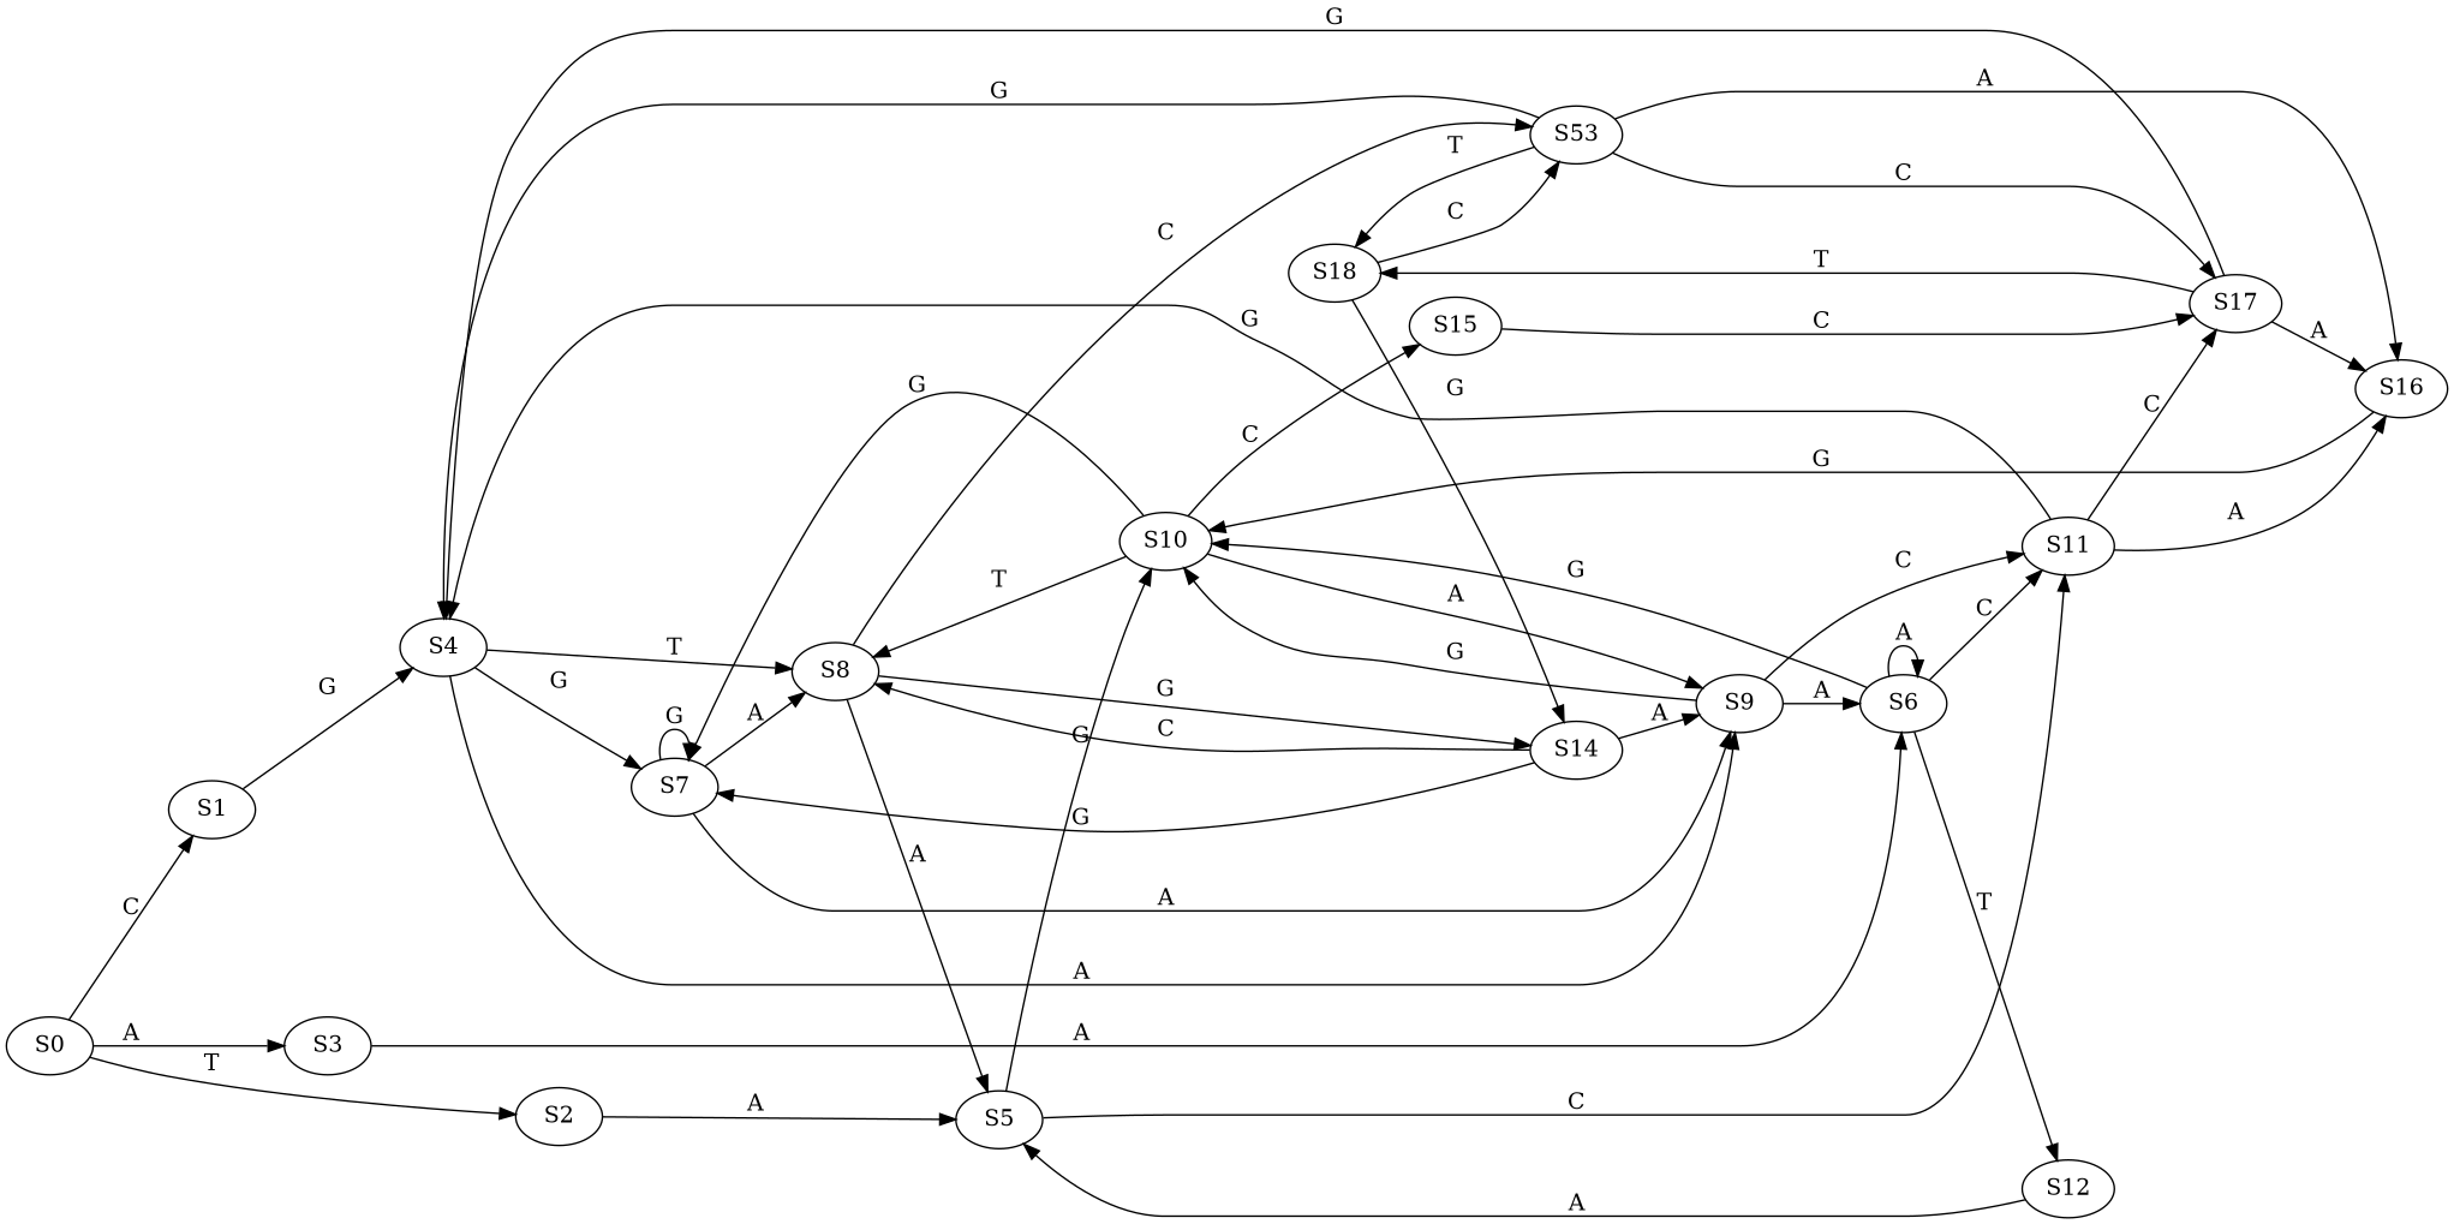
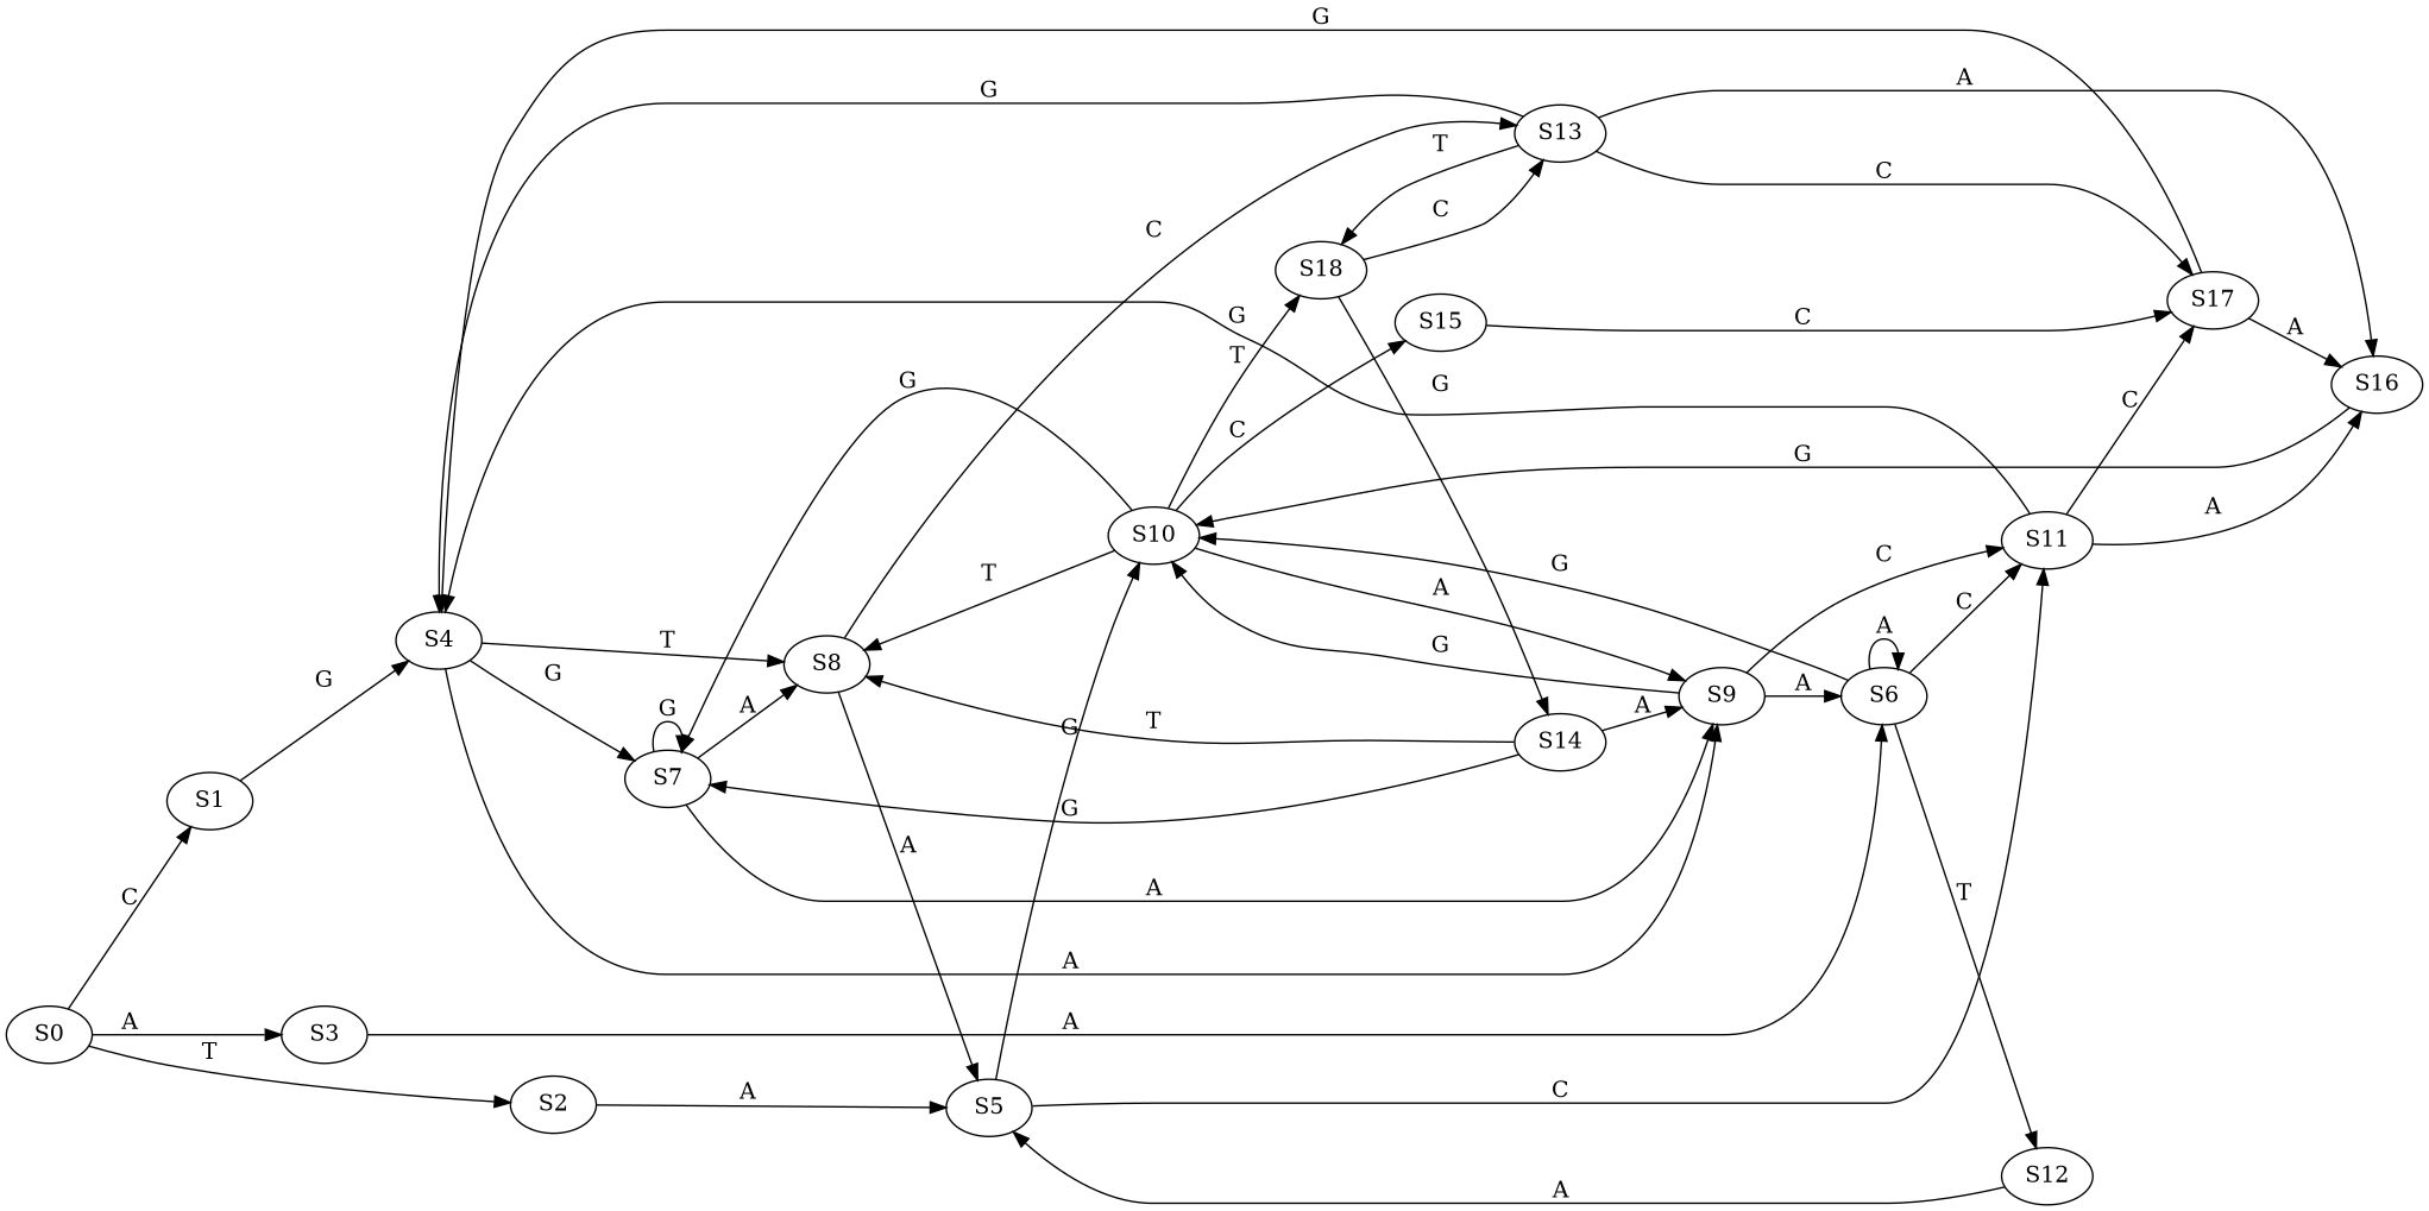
  strict digraph {
    rankdir=LR
    S0
    S1
    S2
    S3
    S4
    S5
    S6
    S7
    S8
    S9
    S10
    S11
    S12
-   S13 [label=S53]
+   S13
    S14
    S15
    S16
    S17
    S18
    S0 -> S1 [label=C]
    S0 -> S2 [label=T]
    S0 -> S3 [label=A]
    S1 -> S4 [label=G]
    S2 -> S5 [label=A]
    S3 -> S6 [label=A]
    S4 -> S7 [label=G]
    S4 -> S8 [label=T]
    S4 -> S9 [label=A]
    S5 -> S10 [label=G]
    S5 -> S11 [label=C]
    S6 -> S6 [label=A]
    S6 -> S10 [label=G]
    S6 -> S11 [label=C]
    S6 -> S12 [label=T]
    S7 -> S7 [label=G]
    S7 -> S8 [label=A]
    S7 -> S9 [label=A]
    S8 -> S5 [label=A]
    S8 -> S13 [label=C]
-   S8 -> S14 [label=G]
    S9 -> S6 [label=A]
    S9 -> S10 [label=G]
    S9 -> S11 [label=C]
    S10 -> S7 [label=G]
    S10 -> S8 [label=T]
    S10 -> S9 [label=A]
    S10 -> S15 [label=C]
    S11 -> S4 [label=G]
    S11 -> S16 [label=A]
    S11 -> S17 [label=C]
    S12 -> S5 [label=A]
    S13 -> S4 [label=G]
    S13 -> S16 [label=A]
    S13 -> S17 [label=C]
    S13 -> S18 [label=T]
    S14 -> S7 [label=G]
-   S14 -> S8 [label=C]
+   S14 -> S8 [label=T]
    S14 -> S9 [label=A]
    S15 -> S17 [label=C]
    S16 -> S10 [label=G]
    S17 -> S4 [label=G]
    S17 -> S16 [label=A]
-   S17 -> S18 [label=T]
+   S10 -> S18 [label=T]
    S18 -> S13 [label=C]
    S18 -> S14 [label=G]
  }
